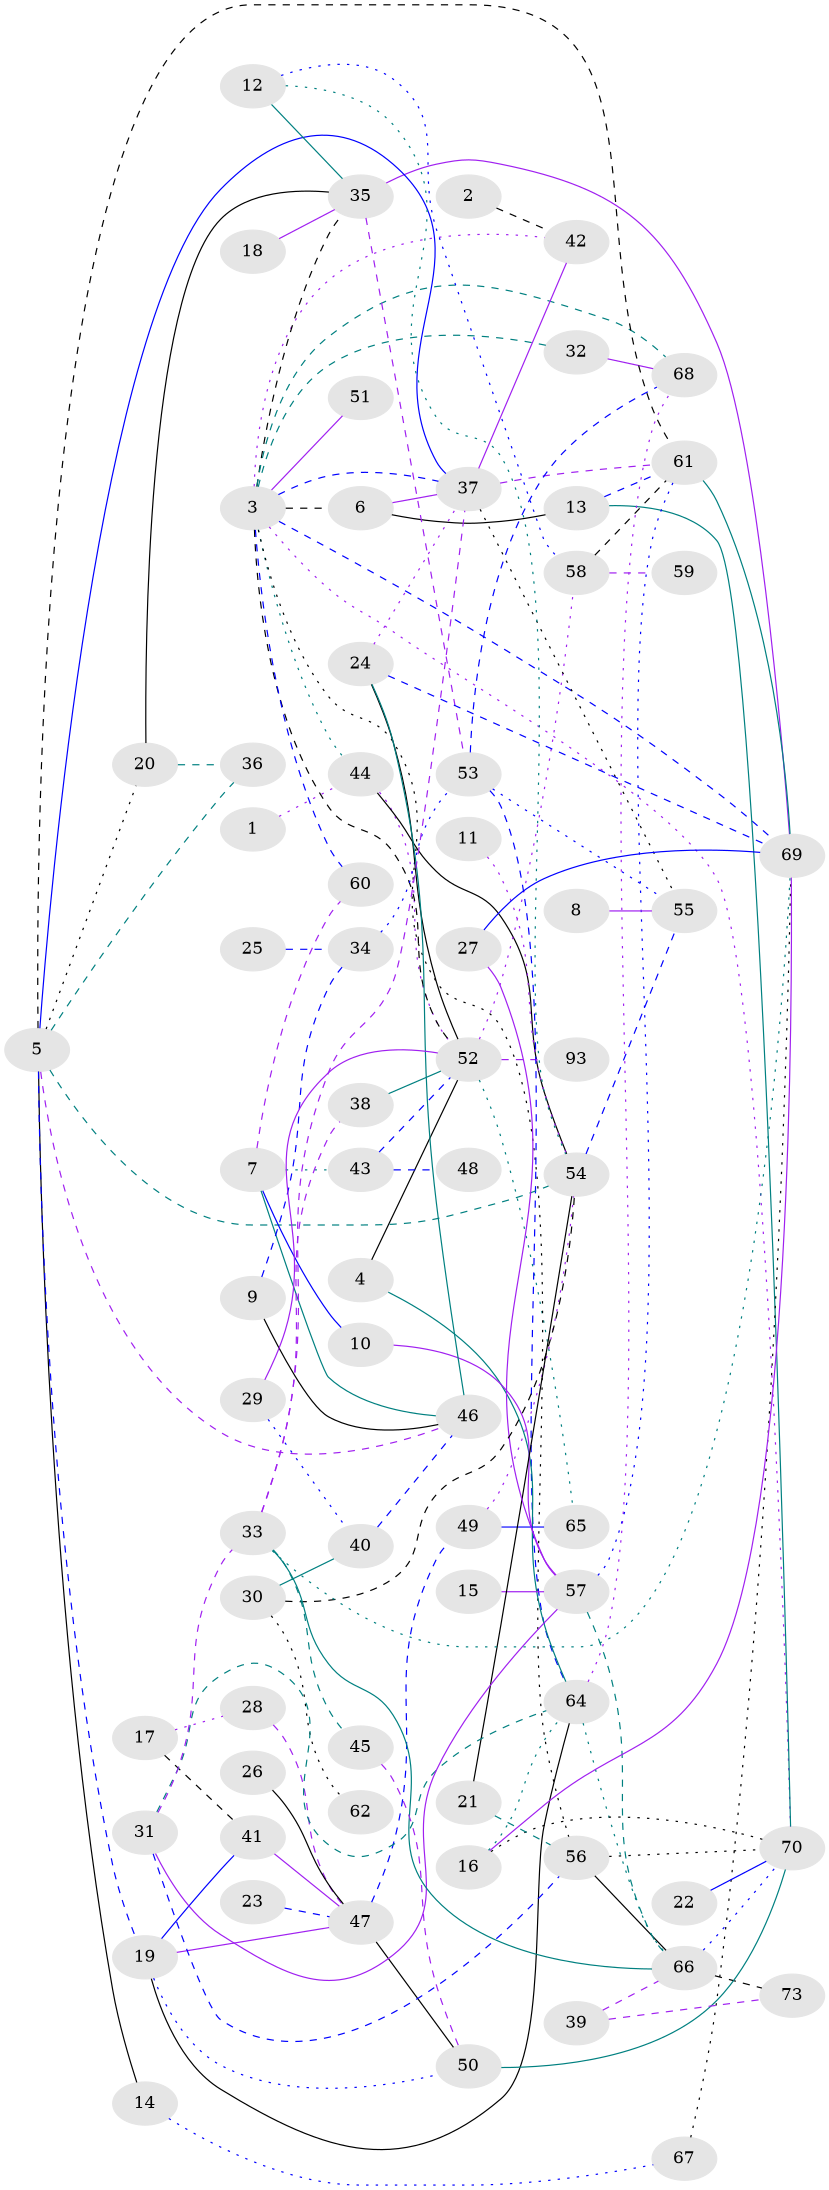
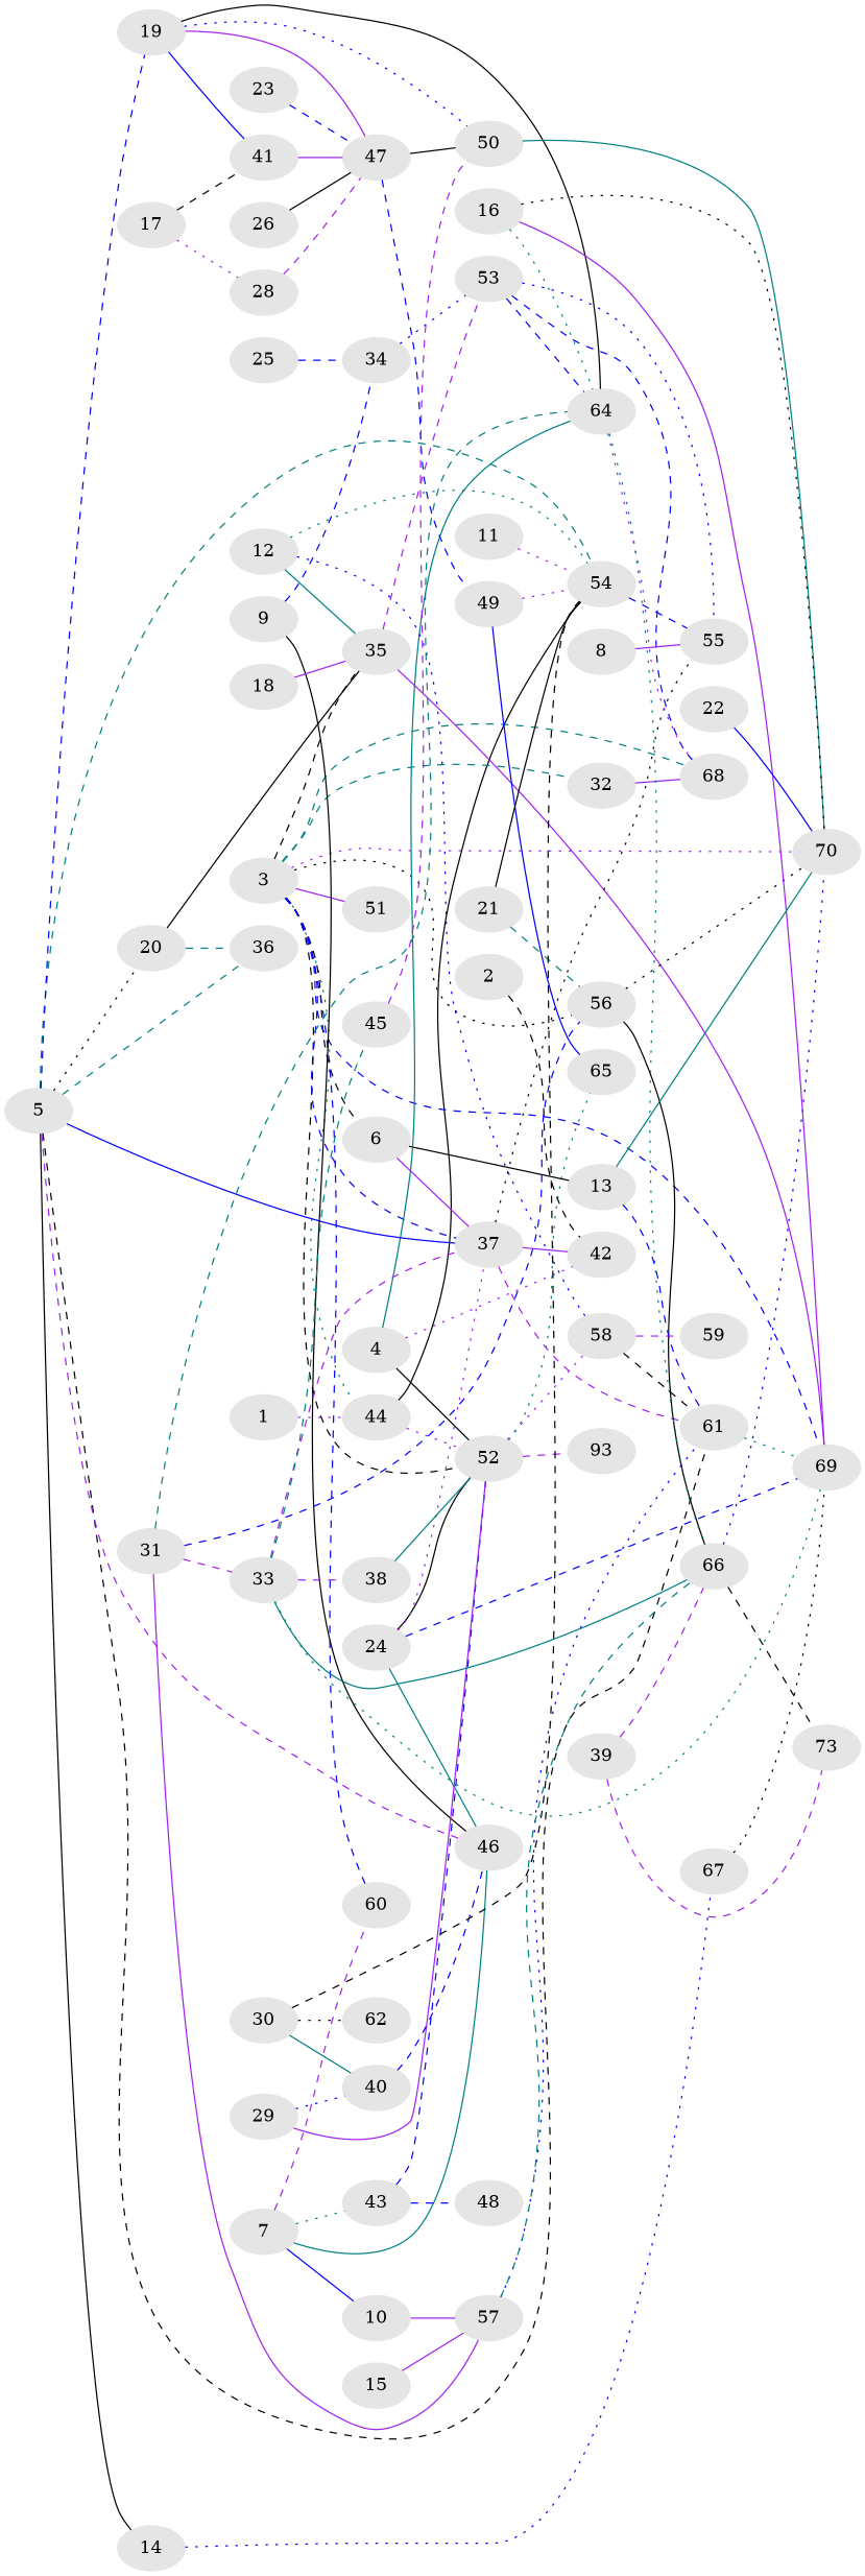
  graph {
    rankdir=LR
    node [color=gray90 style=filled]
    edge [color=purple style=dashed weight=1.0]
    1
    44
    52
    54
    2
    42
    3
    6
    32
    35
    37
    51
    56
    60
    68
    69
    70
    13
    53
    61
    55
    58
    65
    n24 [label=93]
    66
    4
    64
    5
    14
    19
    20
    36
    46
    67
    50
    41
    47
    7
    10
    43
    57
    48
    8
    9
    34
    11
    12
    59
    15
    16
    17
    28
    18
    49
    21
    22
    23
    24
    25
    26
-   27
    29
    40
    30
    62
    31
    33
    38
    45
    n70 [label=73]
    39
    1 -- 44 [style=dotted]
    44 -- 52 [style=dotted]
    44 -- 54 [color=black style=solid]
    52 -- 58 [style=dotted]
    52 -- 65 [color=teal style=dotted]
    52 -- n24
    54 -- 55 [color=blue]
    2 -- 42 [color=black]
    3 -- 44 [color=teal style=dotted]
    3 -- 52 [color=black]
    3 -- 6 [color=black]
    3 -- 32 [color=teal]
    3 -- 35 [color=black]
    3 -- 37 [color=blue]
    3 -- 51 [style=solid]
    3 -- 56 [color=black style=dotted]
    3 -- 60 [color=blue]
    3 -- 68 [color=teal]
    3 -- 69 [color=blue]
    3 -- 70 [style=dotted]
    6 -- 37 [style=solid]
    6 -- 13 [color=black style=solid]
    32 -- 68 [style=solid]
    35 -- 69 [style=solid]
    35 -- 53
    37 -- 42 [style=solid]
    37 -- 61
    37 -- 55 [color=black style=dotted weight=2.0]
    56 -- 70 [color=black style=dotted]
    56 -- 66 [color=black style=solid]
    13 -- 70 [color=teal style=solid]
    13 -- 61 [color=blue]
    53 -- 68 [color=blue]
    53 -- 55 [color=blue style=dotted]
    53 -- 64 [color=blue]
-   61 -- 69 [color=teal style=solid]
+   61 -- 69 [color=teal style=dotted]
    58 -- 61 [color=black]
    58 -- 59
    66 -- 70 [color=blue style=dotted]
    66 -- n70 [color=black]
    4 -- 52 [color=black style=solid]
-   3 -- 42 [style=dotted]
+   4 -- 42 [style=dotted]
    4 -- 64 [color=teal style=solid]
    64 -- 68 [style=dotted]
    64 -- 66 [color=teal style=dotted]
    5 -- 54 [color=teal]
    5 -- 37 [color=blue style=solid]
    5 -- 61 [color=black]
    5 -- 14 [color=black style=solid]
    5 -- 19 [color=blue]
    5 -- 20 [color=black style=dotted]
    5 -- 36 [color=teal]
    5 -- 46
    14 -- 67 [color=blue style=dotted]
    19 -- 64 [color=black style=solid]
    19 -- 50 [color=blue style=dotted]
    19 -- 41 [color=blue style=solid]
    19 -- 47 [style=solid]
    20 -- 35 [color=black style=solid]
    20 -- 36 [color=teal]
    67 -- 69 [color=black style=dotted]
    50 -- 70 [color=teal style=solid]
    41 -- 47 [style=solid]
    47 -- 50 [color=black style=solid]
    47 -- 49 [color=blue]
    7 -- 60
    7 -- 46 [color=teal style=solid]
    7 -- 10 [color=blue style=solid]
    7 -- 43 [color=teal style=dotted]
    10 -- 57 [style=solid]
    43 -- 52 [color=blue]
    43 -- 48 [color=blue]
    57 -- 61 [color=blue style=dotted]
    57 -- 66 [color=teal]
    8 -- 55 [style=solid]
    9 -- 46 [color=black style=solid]
    9 -- 34 [color=blue]
    34 -- 53 [color=blue style=dotted]
    11 -- 54 [style=dotted]
    12 -- 54 [color=teal style=dotted]
    12 -- 35 [color=teal style=solid]
    12 -- 58 [color=blue style=dotted]
    15 -- 57 [style=solid]
    16 -- 69 [style=solid]
    16 -- 70 [color=black style=dotted]
    16 -- 64 [color=teal style=dotted]
    17 -- 41 [color=black]
    17 -- 28 [style=dotted]
    28 -- 47
    18 -- 35 [style=solid]
    49 -- 54 [style=dotted]
    49 -- 65 [color=blue style=solid weight=2.0]
    21 -- 54 [color=black style=solid]
    21 -- 56 [color=teal]
    22 -- 70 [color=blue style=solid]
    23 -- 47 [color=blue]
    24 -- 52 [color=black style=solid]
    24 -- 37 [style=dotted]
    24 -- 69 [color=blue]
    24 -- 46 [color=teal style=solid]
    25 -- 34 [color=blue]
    26 -- 47 [color=black style=solid]
-   27 -- 69 [color=blue style=solid]
-   27 -- 57 [style=solid]
    29 -- 52 [style=solid]
    29 -- 40 [color=blue style=dotted]
    40 -- 46 [color=blue]
    30 -- 54 [color=black]
    30 -- 40 [color=teal style=solid]
    30 -- 62 [color=black style=dotted]
    31 -- 56 [color=blue]
    31 -- 64 [color=teal]
    31 -- 57 [style=solid]
    31 -- 33
    33 -- 37
    33 -- 69 [color=teal style=dotted weight=2.0]
    33 -- 66 [color=teal style=solid]
    33 -- 38
    33 -- 45 [color=teal]
    38 -- 52 [color=teal style=solid]
    45 -- 50
    39 -- 66
    39 -- n70
  }
